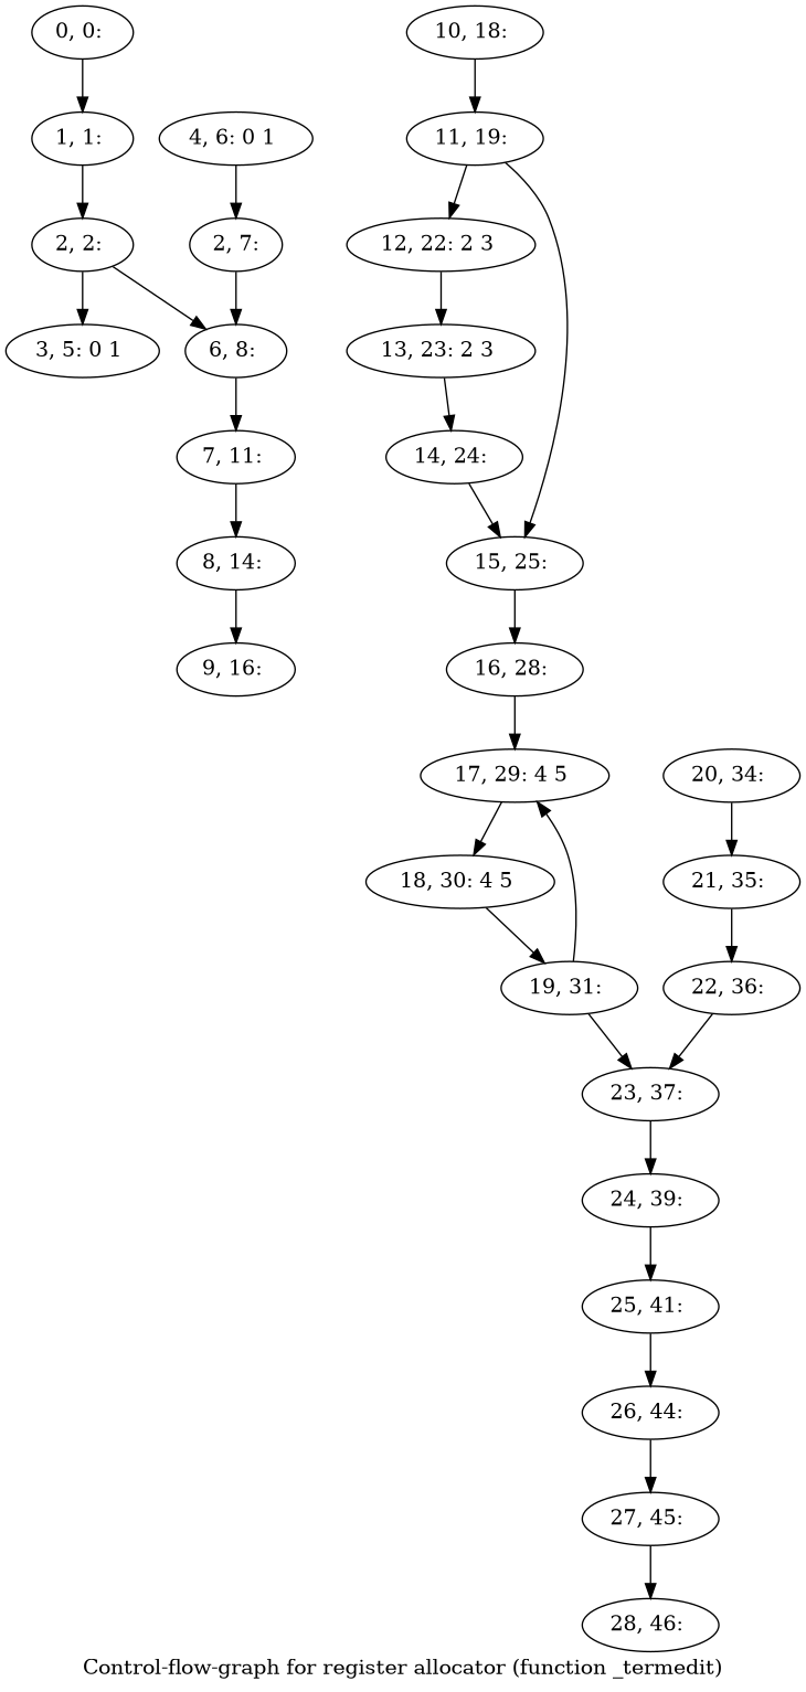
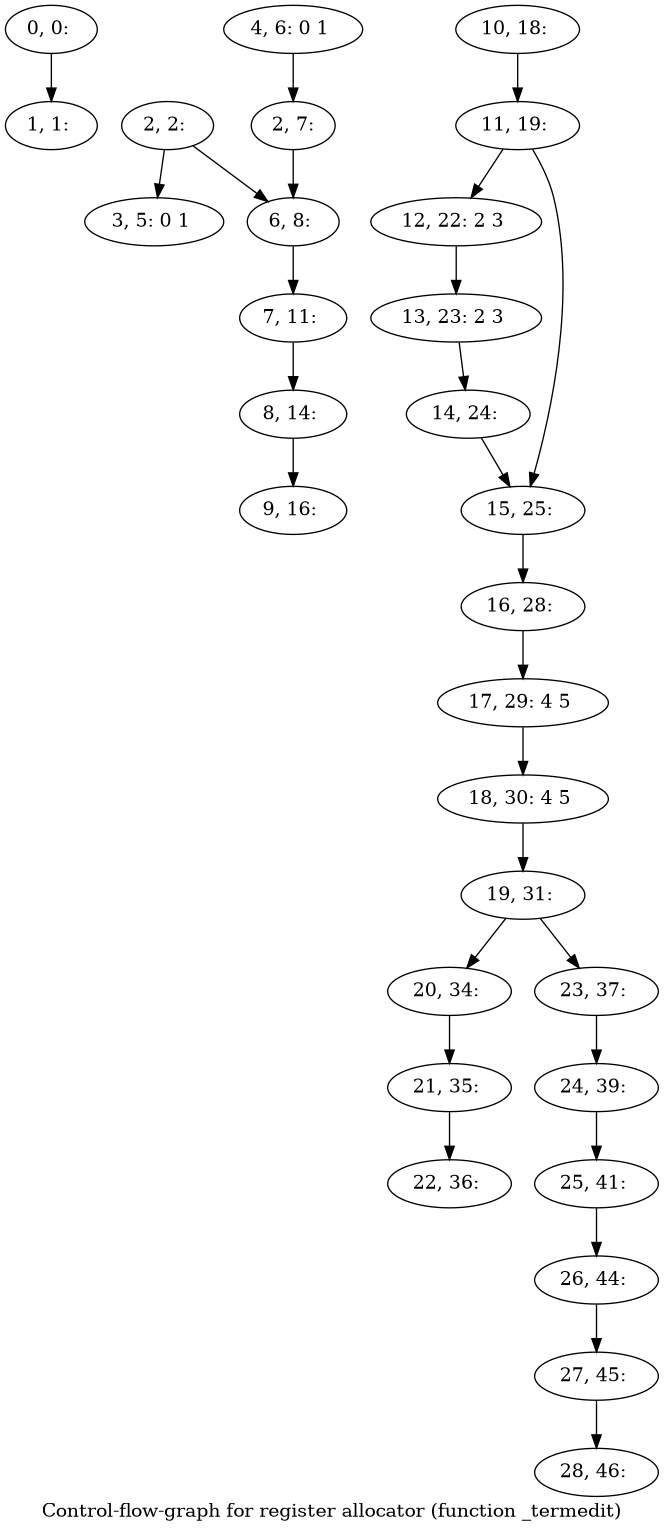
  digraph {
    label="Control-flow-graph for register allocator (function _termedit)"
    n1 [label="0, 0: "]
    n2 [label="1, 1: "]
    n3 [label="2, 2: "]
    n4 [label="3, 5: 0 1 "]
    n5 [label="6, 8: "]
    n6 [label="7, 11: "]
    n7 [label="4, 6: 0 1 "]
    n8 [label="2, 7:"]
    n9 [label="8, 14: "]
    n10 [label="9, 16: "]
    n11 [label="10, 18: "]
    n12 [label="11, 19: "]
    n13 [label="12, 22: 2 3 "]
    n14 [label="15, 25: "]
    n15 [label="13, 23: 2 3 "]
    n16 [label="16, 28: "]
    n17 [label="14, 24: "]
    n18 [label="17, 29: 4 5 "]
    n19 [label="18, 30: 4 5 "]
    n20 [label="19, 31: "]
    n21 [label="20, 34: "]
    n22 [label="23, 37: "]
    n23 [label="21, 35: "]
    n24 [label="24, 39: "]
    n25 [label="22, 36: "]
    n26 [label="25, 41: "]
    n27 [label="26, 44: "]
    n28 [label="27, 45: "]
    n29 [label="28, 46: "]
    n1 -> n2
-   n2 -> n3
    n3 -> n4
    n3 -> n5
    n5 -> n6
    n6 -> n9
    n7 -> n8
    n8 -> n5
    n9 -> n10
    n11 -> n12
    n12 -> n13
    n12 -> n14
    n13 -> n15
    n14 -> n16
    n15 -> n17
    n16 -> n18
    n17 -> n14
    n18 -> n19
    n19 -> n20
-   n20 -> n18
+   n20 -> n21
    n20 -> n22
    n21 -> n23
    n22 -> n24
    n23 -> n25
    n24 -> n26
-   n25 -> n22
    n26 -> n27
    n27 -> n28
    n28 -> n29
  }
